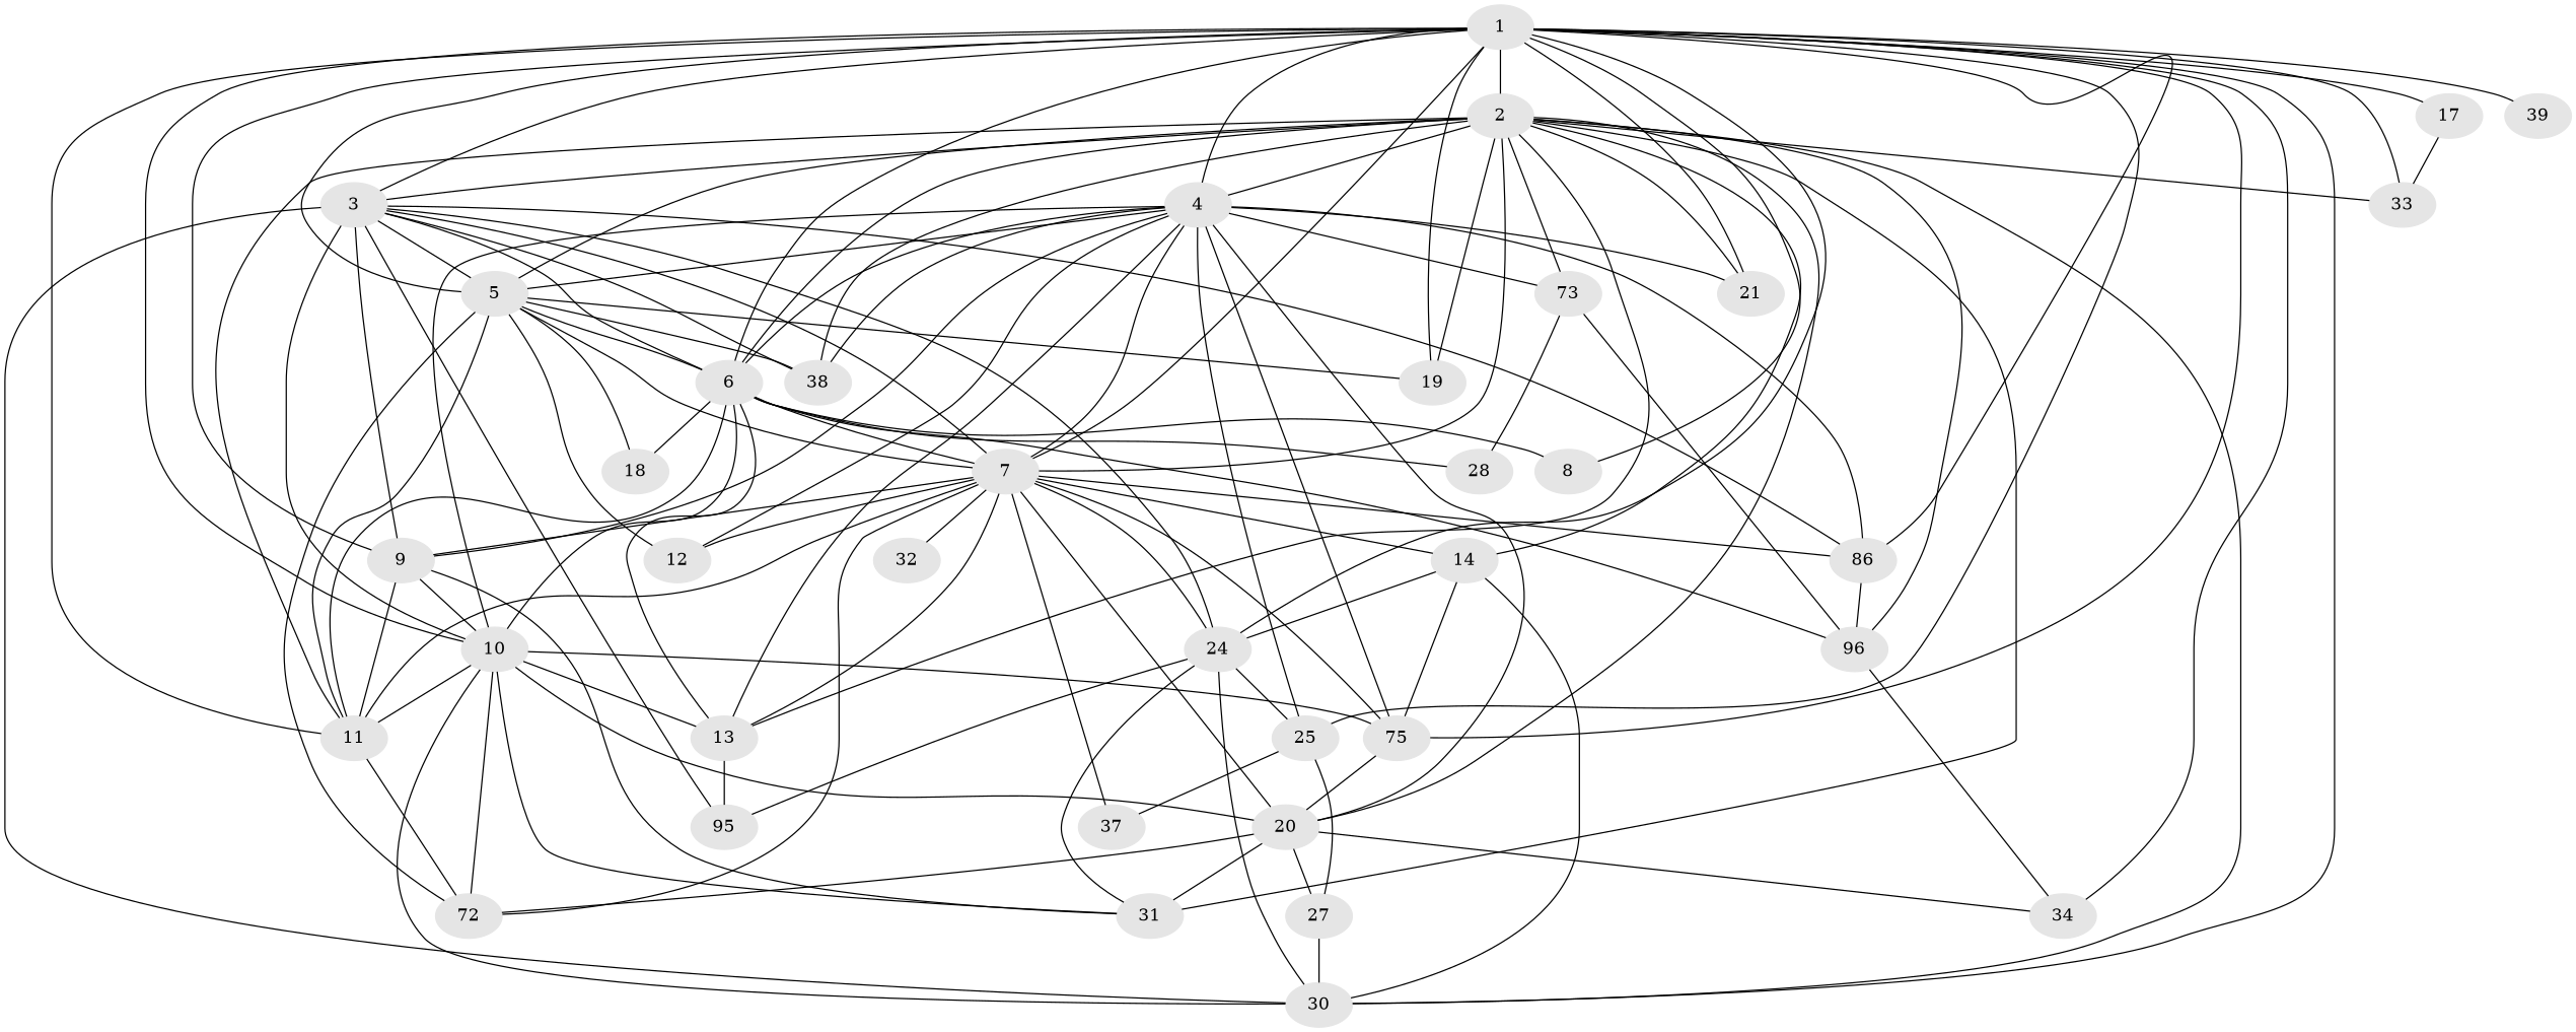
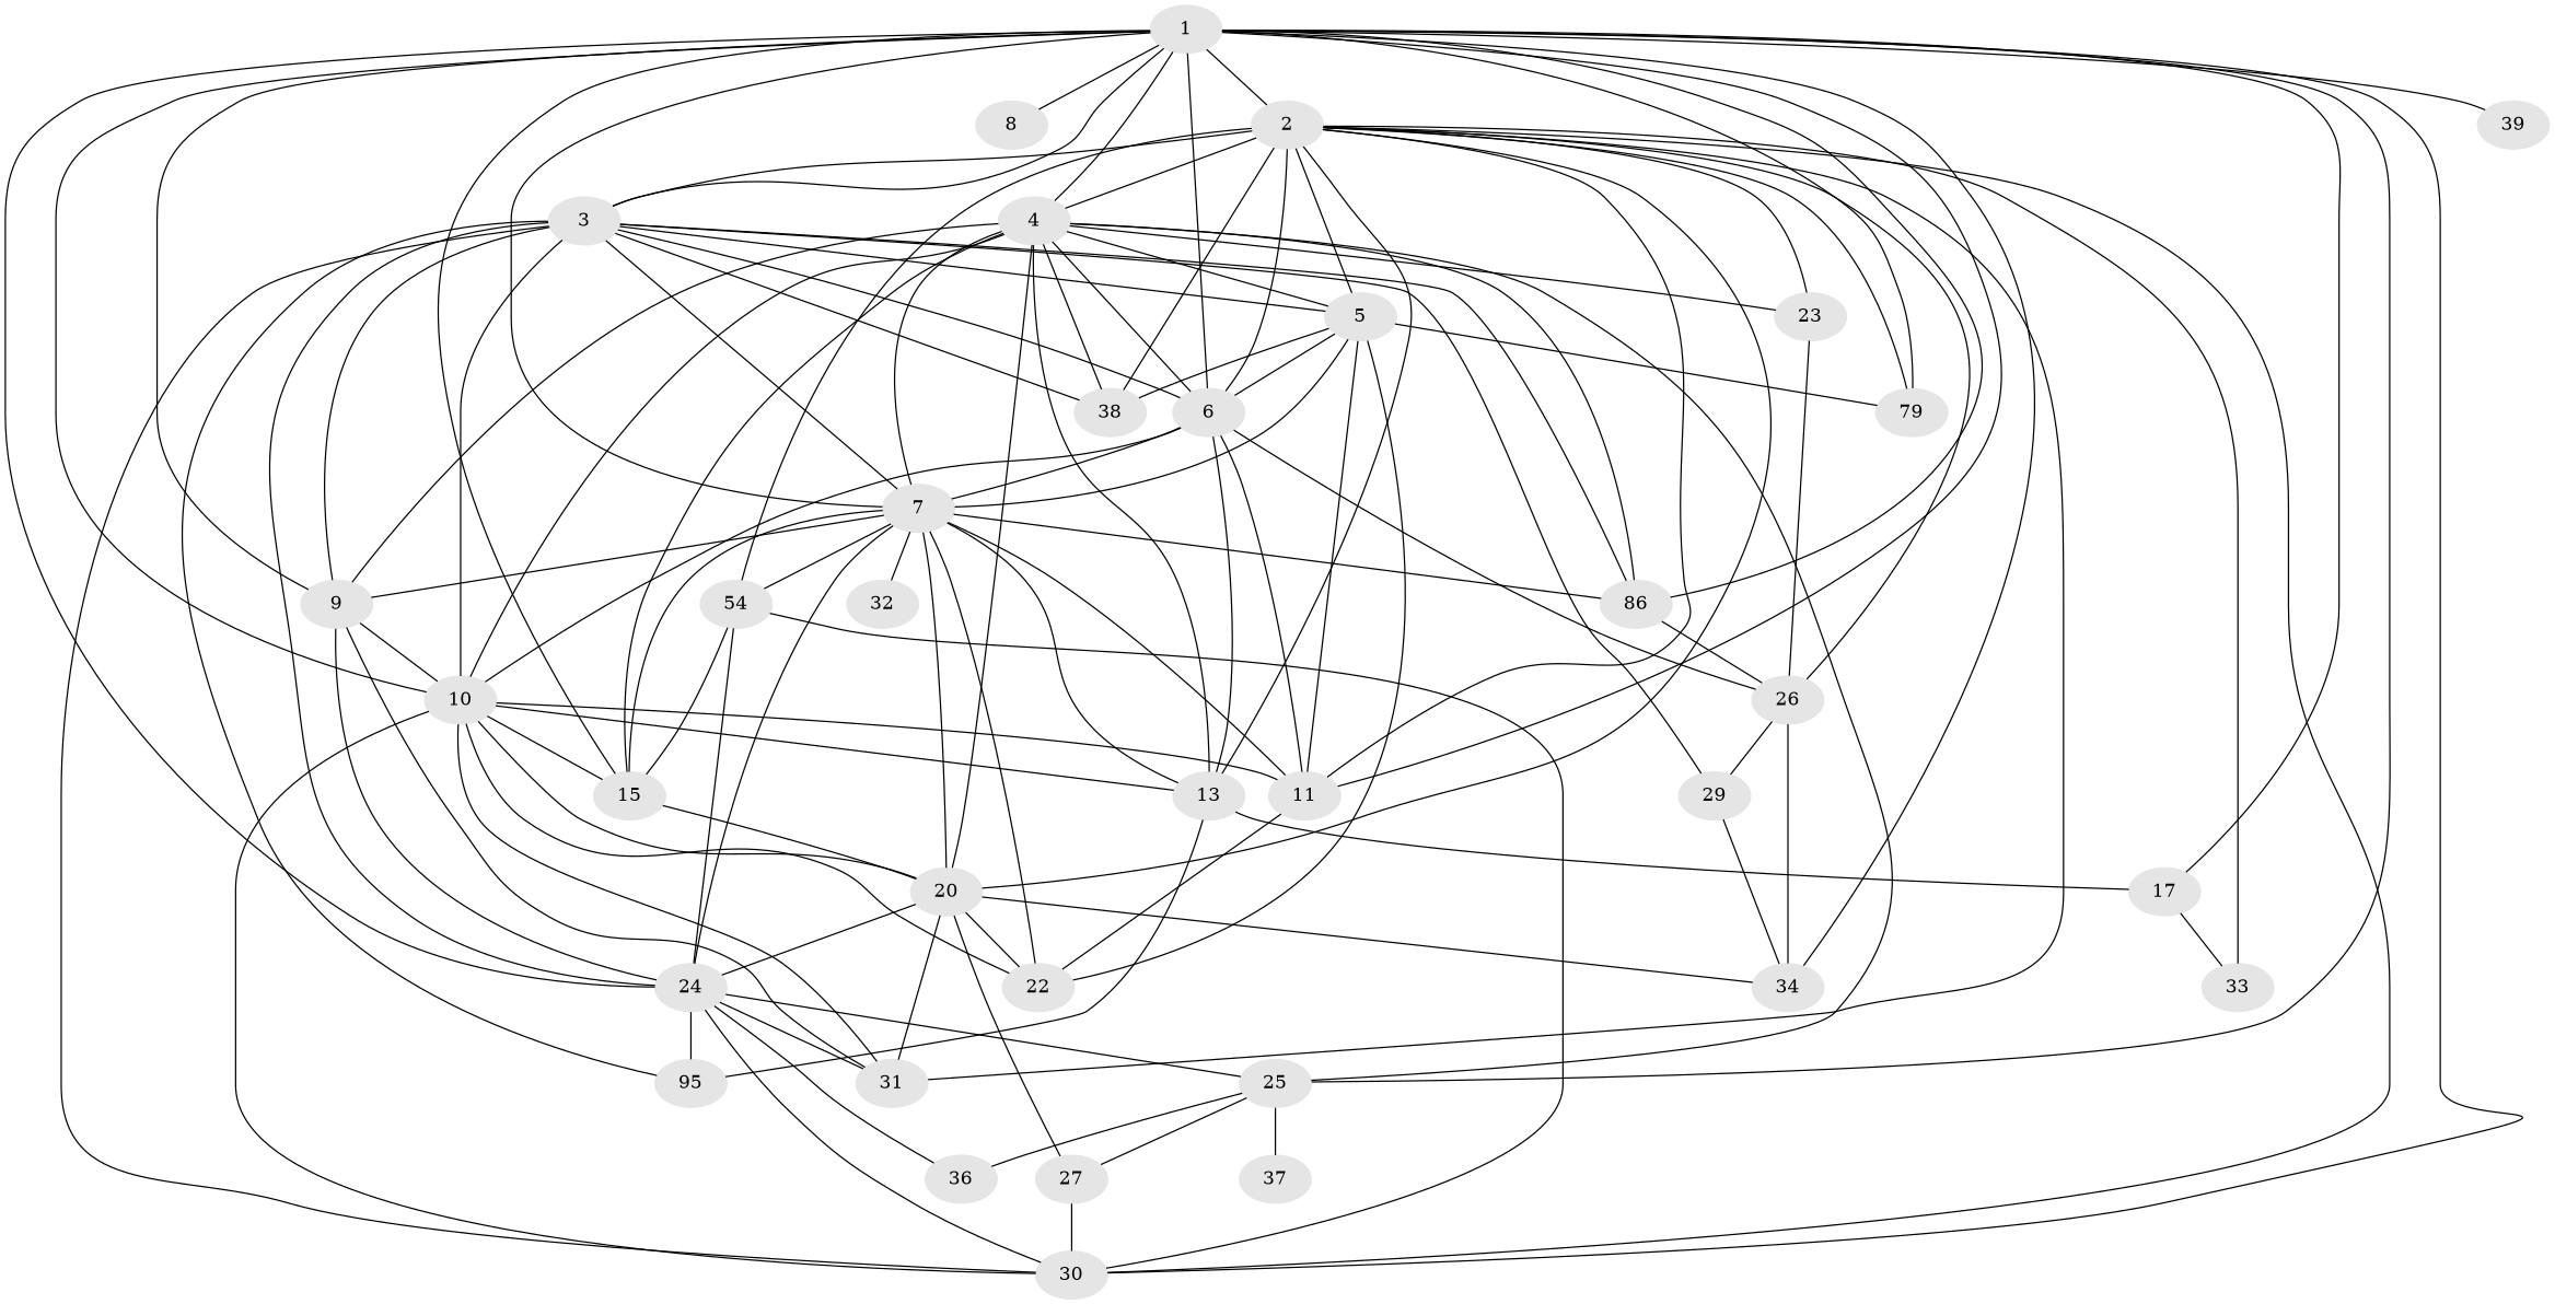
  graph {
    node [color=gray90 style=filled]
    edge [weight=1.0]
    1
    2
    3
    4
    5
    6
    7
    8
    9
    10
    11
-   15 [label=75]
+   15
    n13 [label=86]
    17
-   19
-   21
+   19 [label=79]
    24
    25
    30
    33
    34
    39
    13
-   14
+   14 [label=54]
    20
-   23 [label=73]
-   26 [label=96]
+   23
+   26
    31
    38
+   29
    n31 [label=95]
-   12
-   22 [label=72]
-   18
-   28
+   22
    32
    37
+   36
    27
    1 -- 2 [weight=4.0]
    1 -- 3 [weight=2.0]
    1 -- 4 [weight=2.0]
-   1 -- 5 [weight=2.0]
    1 -- 6 [weight=2.0]
    1 -- 7 [weight=4.0]
    1 -- 8 [weight=2.0]
    1 -- 9
    1 -- 10
    1 -- 11
    1 -- 15 [weight=2.0]
    1 -- n13
    1 -- 17 [weight=3.0]
    1 -- 19
-   1 -- 21
    1 -- 24
    1 -- 25 [weight=2.0]
    1 -- 30
-   1 -- 33 [weight=2.0]
    1 -- 34
    1 -- 39
    2 -- 3 [weight=2.0]
    2 -- 4 [weight=3.0]
    2 -- 5 [weight=2.0]
    2 -- 6 [weight=3.0]
-   2 -- 7 [weight=4.0]
    2 -- 11
    2 -- 19
-   2 -- 21
    2 -- 30
    2 -- 33 [weight=2.0]
    2 -- 13
    2 -- 14 [weight=3.0]
    2 -- 20
    2 -- 23
    2 -- 26
    2 -- 31 [weight=4.0]
    2 -- 38
    3 -- 5
    3 -- 6
    3 -- 7 [weight=3.0]
    3 -- 9
    3 -- 10 [weight=15.0]
    3 -- n13
    3 -- 24
    3 -- 30
    3 -- 38
+   3 -- 29
    3 -- n31
    4 -- 5
    4 -- 6
    4 -- 7 [weight=2.0]
    4 -- 9
    4 -- 10
    4 -- 15 [weight=7.0]
    4 -- n13 [weight=2.0]
-   4 -- 21
    4 -- 25
    4 -- 13
    4 -- 20
    4 -- 23
    4 -- 38
-   4 -- 12
    5 -- 6 [weight=2.0]
    5 -- 7 [weight=3.0]
    5 -- 11
    5 -- 19
    5 -- 38
-   5 -- 12
    5 -- 22
-   5 -- 18 [weight=3.0]
    6 -- 7 [weight=2.0]
-   6 -- 8
    6 -- 10
    6 -- 11
    6 -- 13
    6 -- 26 [weight=2.0]
-   6 -- 18
-   6 -- 28 [weight=3.0]
    7 -- 9
    7 -- 11 [weight=6.0]
    7 -- 15
    7 -- n13
    7 -- 24
    7 -- 13
    7 -- 14
    7 -- 20 [weight=2.0]
-   7 -- 12
    7 -- 22
    7 -- 32 [weight=3.0]
-   7 -- 37
    9 -- 10
-   9 -- 11
+   9 -- 24
    9 -- 31
    10 -- 11
    10 -- 15 [weight=2.0]
    10 -- 30
    10 -- 13
    10 -- 20
    10 -- 31
    10 -- 22
    11 -- 22
    15 -- 20
    n13 -- 26
    17 -- 33
    24 -- 25
    24 -- 30
    24 -- 31 [weight=2.0]
    24 -- n31
+   24 -- 36
    25 -- 37
+   25 -- 36
    25 -- 27
+   13 -- 17 [weight=2.0]
    13 -- n31
    14 -- 15
    14 -- 24
    14 -- 30
+   20 -- 24
    20 -- 34
    20 -- 31
    20 -- 22
    20 -- 27
    23 -- 26
-   23 -- 28
    26 -- 34 [weight=3.0]
+   26 -- 29
+   29 -- 34
    27 -- 30
  }
